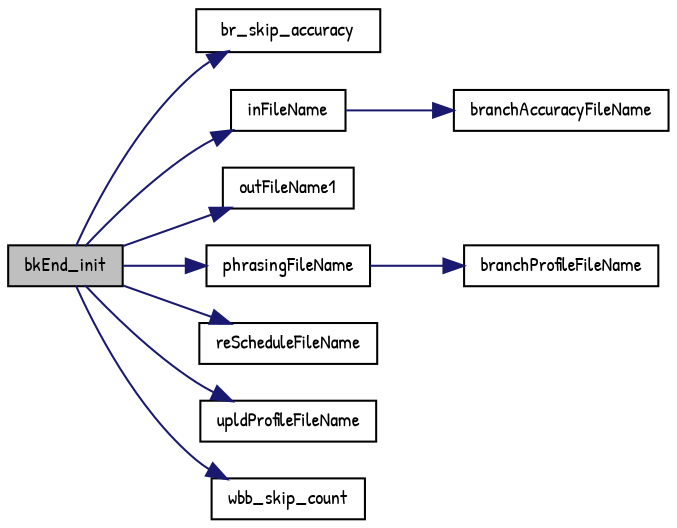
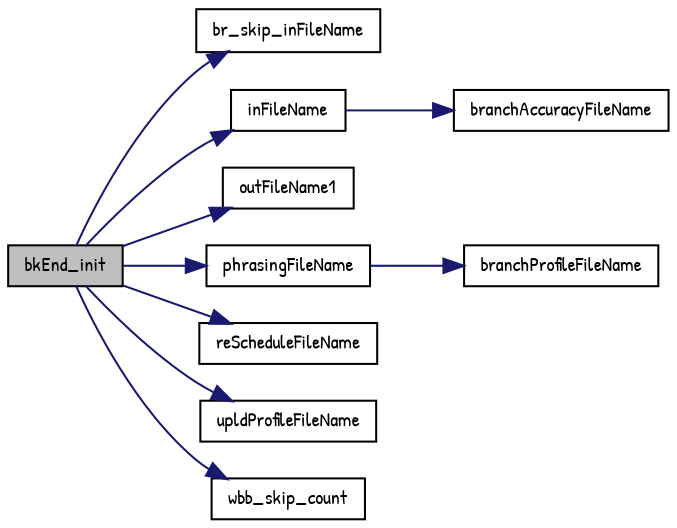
  digraph {
    fontname="Patrick Hand"
    rankdir=LR
    node [color=black fillcolor=white fontname="Patrick Hand" fontsize=10 shape=record style=filled]
    edge [color=midnightblue fontname="Patrick Hand" fontsize=10 labelfontname=Helvetica labelfontsize=10 style=solid]
    n1 [fillcolor=grey75 fontcolor=black height=0.2 label=bkEnd_init width=0.4]
-   n2 [height=0.2 label=br_skip_accuracy width=0.4]
+   n2 [height=0.2 label=br_skip_inFileName width=0.4]
    n3 [height=0.2 label=inFileName width=0.4]
    n4 [height=0.2 label=outFileName1 width=0.4]
    n5 [height=0.2 label=phrasingFileName width=0.4]
    n6 [height=0.2 label=reScheduleFileName width=0.4]
    n7 [height=0.2 label=upldProfileFileName width=0.4]
    n8 [height=0.2 label=wbb_skip_count width=0.4]
    n9 [height=0.2 label=branchAccuracyFileName width=0.4]
    n10 [height=0.2 label=branchProfileFileName width=0.4]
    n1 -> n2
    n1 -> n3
    n1 -> n4
    n1 -> n5
    n1 -> n6
    n1 -> n7
    n1 -> n8
    n3 -> n9
    n5 -> n10
  }
